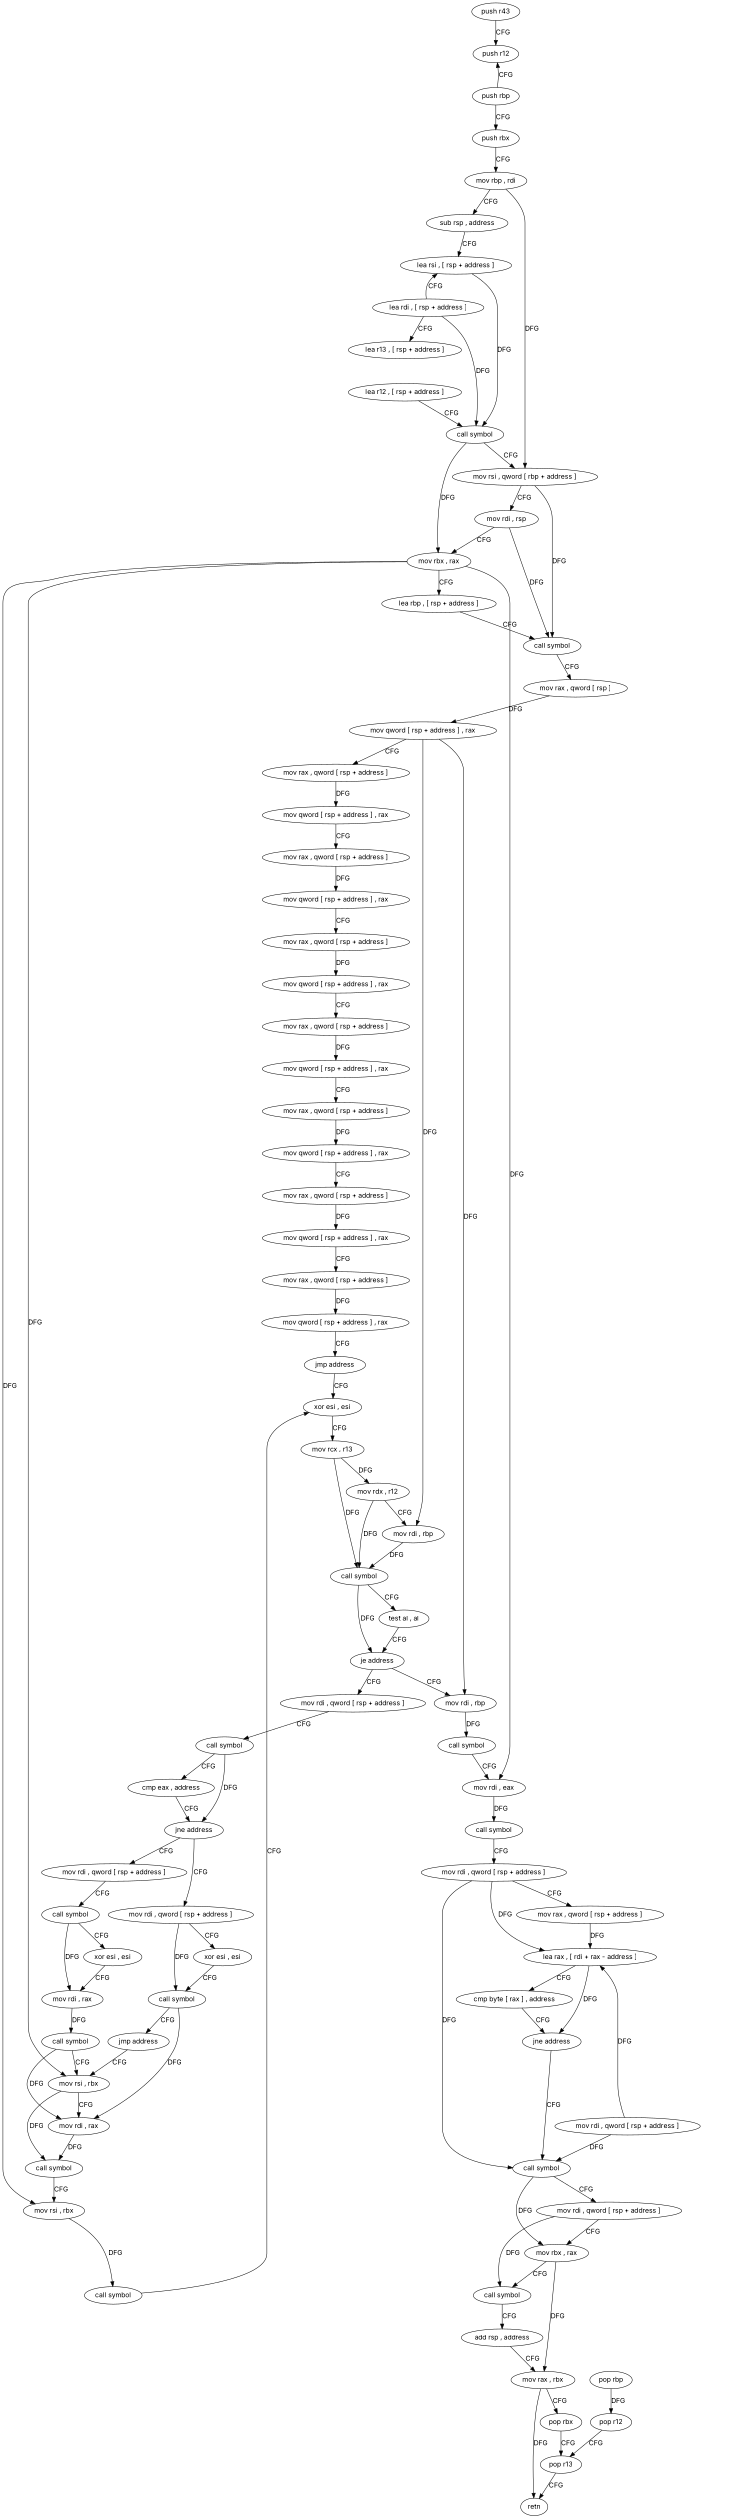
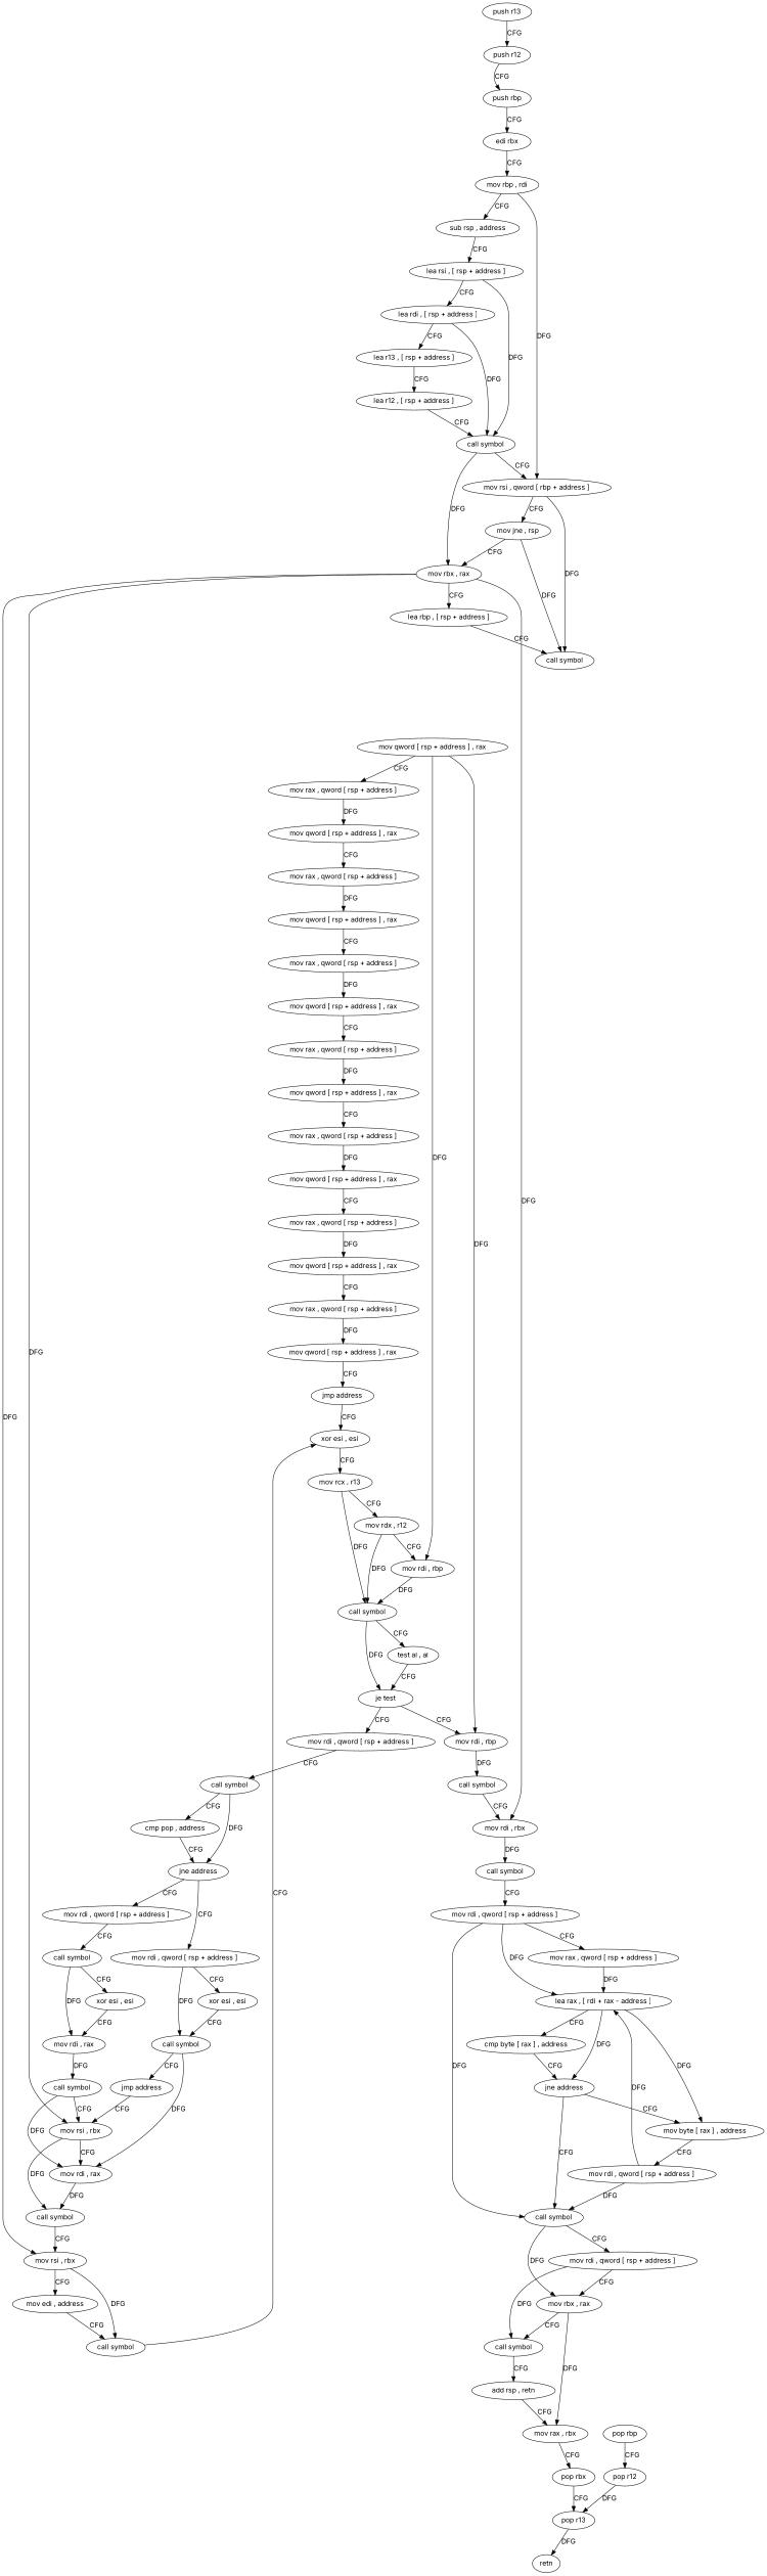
  digraph {
    fontname=Inter
    node [fontname=Inter]
    edge [fontname=Inter]
-   n1 [label="push r43"]
+   n1 [label="push r13"]
    n2 [label="push r12"]
    n3 [label="push rbp"]
-   n4 [label="push rbx"]
+   n4 [label="edi rbx"]
    n5 [label="mov rbp , rdi"]
    n6 [label="sub rsp , address"]
    n7 [label="mov rsi , qword [ rbp + address ]"]
    n8 [label="lea rsi , [ rsp + address ]"]
-   n9 [label="mov rdi , rsp"]
+   n9 [label="mov jne , rsp"]
    n10 [label="call symbol"]
    n11 [label="lea rdi , [ rsp + address ]"]
    n12 [label="call symbol"]
    n13 [label="lea r13 , [ rsp + address ]"]
    n14 [label="mov rbx , rax"]
    n15 [label="lea r12 , [ rsp + address ]"]
    n16 [label="lea rbp , [ rsp + address ]"]
-   n17 [label="mov rdi , eax"]
+   n17 [label="mov rdi , rbx"]
    n18 [label="mov rsi , rbx"]
    n19 [label="mov rsi , rbx"]
-   n20 [label="mov rax , qword [ rsp ]"]
    n21 [label="call symbol"]
    n22 [label="mov rdi , rax"]
    n23 [label="call symbol"]
+   n24 [label="mov edi , address"]
    n25 [label="call symbol"]
    n26 [label="mov qword [ rsp + address ] , rax"]
    n27 [label="mov rax , qword [ rsp + address ]"]
    n28 [label="mov rdi , rbp"]
    n29 [label="mov rdi , rbp"]
    n30 [label="mov qword [ rsp + address ] , rax"]
    n31 [label="call symbol"]
    n32 [label="call symbol"]
    n33 [label="mov rax , qword [ rsp + address ]"]
    n34 [label="mov qword [ rsp + address ] , rax"]
    n35 [label="mov rax , qword [ rsp + address ]"]
    n36 [label="mov qword [ rsp + address ] , rax"]
    n37 [label="mov rax , qword [ rsp + address ]"]
    n38 [label="mov qword [ rsp + address ] , rax"]
    n39 [label="mov rax , qword [ rsp + address ]"]
    n40 [label="mov qword [ rsp + address ] , rax"]
    n41 [label="mov rax , qword [ rsp + address ]"]
    n42 [label="mov qword [ rsp + address ] , rax"]
    n43 [label="mov rax , qword [ rsp + address ]"]
    n44 [label="mov qword [ rsp + address ] , rax"]
    n45 [label="jmp address"]
    n46 [label="xor esi , esi"]
    n47 [label="mov rcx , r13"]
    n48 [label="mov rdx , r12"]
    n49 [label="test al , al"]
-   n50 [label="je address"]
+   n50 [label="je test"]
    n51 [label="mov rdi , qword [ rsp + address ]"]
    n52 [label="call symbol"]
-   n53 [label="cmp eax , address"]
+   n53 [label="cmp pop , address"]
    n54 [label="jne address"]
    n55 [label="mov rdi , qword [ rsp + address ]"]
    n56 [label="mov rax , qword [ rsp + address ]"]
    n57 [label="lea rax , [ rdi + rax - address ]"]
    n58 [label="call symbol"]
    n59 [label="cmp byte [ rax ] , address"]
    n60 [label="jne address"]
+   n61 [label="mov byte [ rax ] , address"]
    n62 [label="mov rdi , qword [ rsp + address ]"]
    n63 [label="mov rbx , rax"]
    n64 [label="mov rdi , qword [ rsp + address ]"]
    n65 [label="call symbol"]
    n66 [label="mov rax , rbx"]
    n67 [label="mov rdi , qword [ rsp + address ]"]
    n68 [label="mov rdi , qword [ rsp + address ]"]
    n69 [label="call symbol"]
    n70 [label="xor esi , esi"]
    n71 [label="call symbol"]
    n72 [label="xor esi , esi"]
    n73 [label="mov rdi , rax"]
    n74 [label="jmp address"]
-   n75 [label="add rsp , address"]
+   n75 [label="add rsp , retn"]
    n76 [label="pop rbx"]
    n77 [label=retn]
    n78 [label="pop r13"]
    n79 [label="pop rbp"]
    n80 [label="pop r12"]
    n81 [label="call symbol"]
    n1 -> n2 [label=CFG]
-   n3 -> n2 [label=CFG]
+   n2 -> n3 [label=CFG]
    n3 -> n4 [label=CFG]
    n4 -> n5 [label=CFG]
    n5 -> n6 [label=CFG]
    n5 -> n7 [label=DFG]
    n6 -> n8 [label=CFG]
    n7 -> n9 [label=CFG]
    n7 -> n10 [label=DFG]
-   n11 -> n8 [label=CFG]
+   n8 -> n11 [label=CFG]
    n8 -> n12 [label=DFG]
    n9 -> n10 [label=DFG]
    n9 -> n14 [label=CFG]
-   n10 -> n20 [label=CFG]
    n11 -> n12 [label=DFG]
    n11 -> n13 [label=CFG]
    n12 -> n7 [label=CFG]
    n12 -> n14 [label=DFG]
+   n13 -> n15 [label=CFG]
    n14 -> n16 [label=CFG]
    n14 -> n17 [label=DFG]
    n14 -> n18 [label=DFG]
    n14 -> n19 [label=DFG]
    n15 -> n12 [label=CFG]
    n16 -> n10 [label=CFG]
    n17 -> n21 [label=DFG]
    n18 -> n22 [label=CFG]
    n18 -> n23 [label=DFG]
+   n19 -> n24 [label=CFG]
    n19 -> n25 [label=DFG]
-   n20 -> n26 [label=DFG]
    n21 -> n55 [label=CFG]
    n22 -> n23 [label=DFG]
    n23 -> n19 [label=CFG]
+   n24 -> n25 [label=CFG]
    n25 -> n46 [label=CFG]
    n26 -> n27 [label=CFG]
    n26 -> n28 [label=DFG]
    n26 -> n29 [label=DFG]
    n27 -> n30 [label=DFG]
    n28 -> n31 [label=DFG]
    n29 -> n32 [label=DFG]
    n30 -> n33 [label=CFG]
    n31 -> n49 [label=CFG]
    n31 -> n50 [label=DFG]
    n32 -> n17 [label=CFG]
    n33 -> n34 [label=DFG]
    n34 -> n35 [label=CFG]
    n35 -> n36 [label=DFG]
    n36 -> n37 [label=CFG]
    n37 -> n38 [label=DFG]
    n38 -> n39 [label=CFG]
    n39 -> n40 [label=DFG]
    n40 -> n41 [label=CFG]
    n41 -> n42 [label=DFG]
    n42 -> n43 [label=CFG]
    n43 -> n44 [label=DFG]
    n44 -> n45 [label=CFG]
    n45 -> n46 [label=CFG]
    n46 -> n47 [label=CFG]
    n47 -> n31 [label=DFG]
-   n47 -> n48 [label=DFG]
+   n47 -> n48 [label=CFG]
    n48 -> n28 [label=CFG]
    n48 -> n31 [label=DFG]
    n49 -> n50 [label=CFG]
    n50 -> n29 [label=CFG]
    n50 -> n51 [label=CFG]
    n51 -> n52 [label=CFG]
    n52 -> n53 [label=CFG]
    n52 -> n54 [label=DFG]
    n53 -> n54 [label=CFG]
    n54 -> n67 [label=CFG]
    n54 -> n68 [label=CFG]
    n55 -> n56 [label=CFG]
    n55 -> n57 [label=DFG]
    n55 -> n58 [label=DFG]
    n56 -> n57 [label=DFG]
    n57 -> n59 [label=CFG]
    n57 -> n60 [label=DFG]
+   n57 -> n61 [label=DFG]
    n58 -> n62 [label=CFG]
    n58 -> n63 [label=DFG]
    n59 -> n60 [label=CFG]
    n60 -> n58 [label=CFG]
+   n60 -> n61 [label=CFG]
+   n61 -> n64 [label=CFG]
    n62 -> n63 [label=CFG]
    n62 -> n65 [label=DFG]
    n63 -> n65 [label=CFG]
    n63 -> n66 [label=DFG]
    n64 -> n57 [label=DFG]
    n64 -> n58 [label=DFG]
    n65 -> n75 [label=CFG]
    n66 -> n76 [label=CFG]
-   n66 -> n77 [label=DFG]
    n67 -> n69 [label=CFG]
    n68 -> n70 [label=CFG]
    n68 -> n71 [label=DFG]
    n69 -> n72 [label=CFG]
    n69 -> n73 [label=DFG]
    n70 -> n71 [label=CFG]
    n71 -> n22 [label=DFG]
    n71 -> n74 [label=CFG]
    n72 -> n73 [label=CFG]
    n73 -> n81 [label=DFG]
    n74 -> n18 [label=CFG]
    n75 -> n66 [label=CFG]
    n76 -> n78 [label=CFG]
-   n78 -> n77 [label=CFG]
-   n79 -> n80 [label=DFG]
-   n80 -> n78 [label=CFG]
+   n78 -> n77 [label=DFG]
+   n79 -> n80 [label=CFG]
+   n80 -> n78 [label=DFG]
    n81 -> n18 [label=CFG]
    n81 -> n22 [label=DFG]
  }
